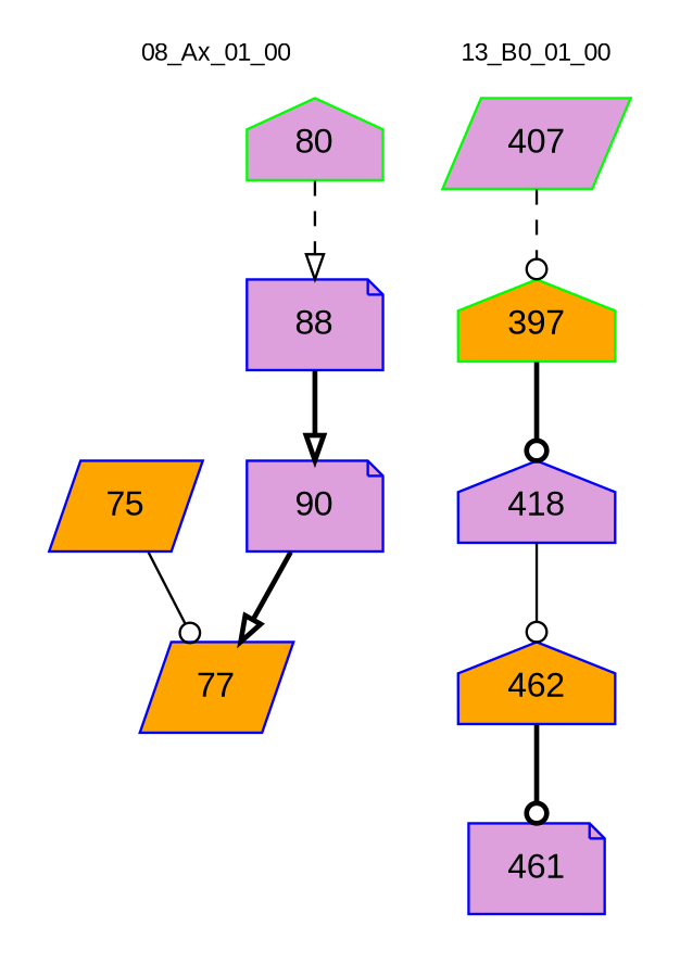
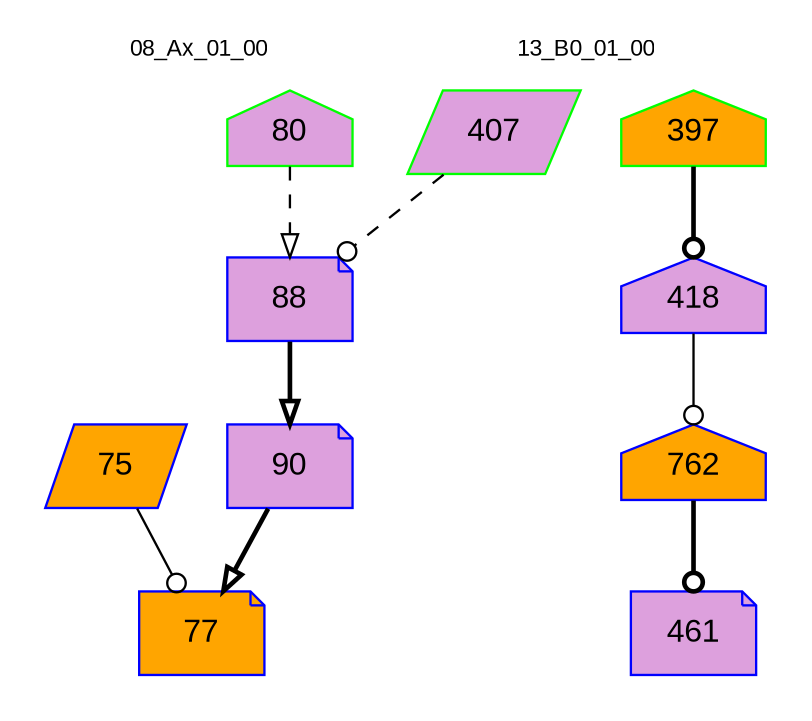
  digraph {
    fontname="Liberation Sans"
    node [color=blue fillcolor=plum fontname="Liberation Sans" shape=house style=filled]
    edge [arrowhead=odot color=black fontname="Liberation Sans" style=bold]
    n1 [color=green label=80]
    n2 [label=88 shape=note]
    n3 [label=90 shape=note]
-   n4 [fillcolor=orange label=77 shape=parallelogram]
+   n4 [fillcolor=orange label=77 shape=note]
    n5 [fillcolor=orange label=75 shape=parallelogram]
    n6 [color=green label=407 shape=parallelogram]
    n7 [color=green fillcolor=orange label=397]
    n8 [label=418]
-   n9 [fillcolor=orange label=462]
+   n9 [fillcolor=orange label=762]
    n10 [label=461 shape=note]
    subgraph cluster_1 {
      color=white
      fontsize=10
      label="08_Ax_01_00"
      n1
      n2
      n3
      n4
      n5
    }
    subgraph cluster_2 {
      color=white
      fontsize=10
      label="13_B0_01_00"
      n6
      n7
      n8
      n9
      n10
    }
    n1 -> n2 [arrowhead=onormal style=dashed]
    n2 -> n3 [arrowhead=onormal]
    n3 -> n4 [arrowhead=onormal]
    n5 -> n4 [style=solid]
-   n6 -> n7 [style=dashed]
+   n6 -> n2 [style=dashed]
    n7 -> n8
    n8 -> n9 [style=solid]
    n9 -> n10
  }
